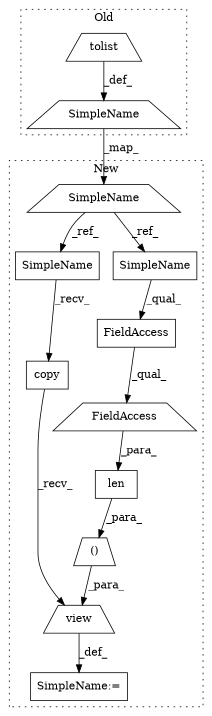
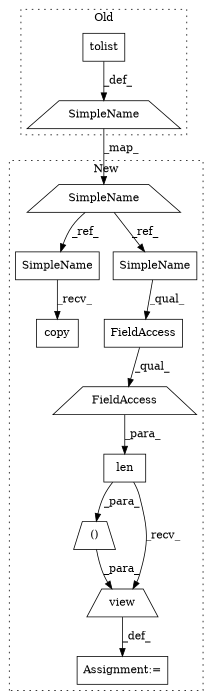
  digraph {
    node [a=32 l=1 s=4108 shape=trapezium]
-   n1 [l=8 label=tolist s=4074]
+   n1 [l=8 label=tolist s=4074 shape=box]
    n2 [a=42 label=SimpleName s=3969]
    n3 [l=6 label=copy s=4069 shape=box]
-   n4 [a=7 label="SimpleName:=" s=4066 shape=box]
+   n4 [a=7 label="Assignment:=" s=4066 shape=box]
    n5 [a=106 l=36 label="()" s=4086]
    n6 [l="10,2" label=view s="4076,4122"]
    n7 [l="4,1" label=len s="4104,4121" shape=box]
    n8 [a=22 l=13 label=FieldAccess]
    n9 [a=22 l=7 label=FieldAccess shape=box]
    n10 [a=42 label=SimpleName s=3969]
    n11 [a=42 label=SimpleName s=4067 shape=box]
    n12 [a=42 label=SimpleName shape=box]
    subgraph cluster_1 {
      label=Old
      style=dotted
      n1
      n2
    }
    subgraph cluster_2 {
      label=New
      style=dotted
      n3
      n4
      n5
      n6
      n7
      n8
      n9
      n10
      n11
      n12
    }
    n1 -> n2 [label=_def_]
    n2 -> n10 [label=_map_]
-   n3 -> n6 [label=_recv_]
+   n7 -> n6 [label=_recv_]
    n5 -> n6 [label=_para_]
    n6 -> n4 [label=_def_]
    n7 -> n5 [label=_para_]
    n8 -> n7 [label=_para_]
    n9 -> n8 [label=_qual_]
    n10 -> n11 [label=_ref_]
    n10 -> n12 [label=_ref_]
    n11 -> n3 [label=_recv_]
    n12 -> n9 [label=_qual_]
  }
